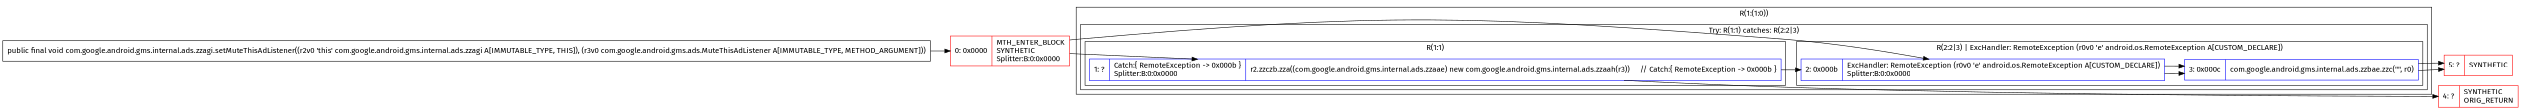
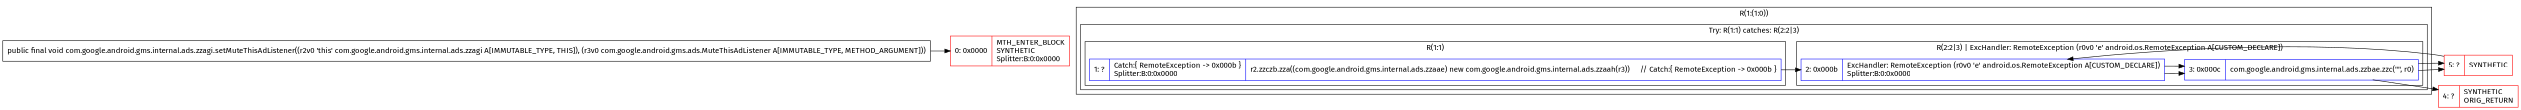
  digraph {
    fontname="Fira Sans"
    rankdir=LR
    node [color=blue fontname="Fira Sans" shape=record]
    edge [fontname="Fira Sans"]
    n1 [label="{1\:\ ?|Catch:\{ RemoteException \-\> 0x000b \}\lSplitter:B:0:0x0000\l|r2.zzczb.zza((com.google.android.gms.internal.ads.zzaae) new com.google.android.gms.internal.ads.zzaah(r3))     \/\/ Catch:\{ RemoteException \-\> 0x000b \}\l}"]
    n2 [label="{2\:\ 0x000b|ExcHandler: RemoteException (r0v0 'e' android.os.RemoteException A[CUSTOM_DECLARE])\lSplitter:B:0:0x0000\l}"]
    n3 [label="{3\:\ 0x000c|com.google.android.gms.internal.ads.zzbae.zzc(\"\", r0)\l}"]
    n4 [color=red label="{4\:\ ?|SYNTHETIC\lORIG_RETURN\l}"]
    n5 [color=red label="{5\:\ ?|SYNTHETIC\l}"]
    n6 [color=red label="{0\:\ 0x0000|MTH_ENTER_BLOCK\lSYNTHETIC\lSplitter:B:0:0x0000\l}"]
    n7 [label="{public final void com.google.android.gms.internal.ads.zzagi.setMuteThisAdListener((r2v0 'this' com.google.android.gms.internal.ads.zzagi A[IMMUTABLE_TYPE, THIS]), (r3v0 com.google.android.gms.ads.MuteThisAdListener A[IMMUTABLE_TYPE, METHOD_ARGUMENT])) }" color=""]
    subgraph cluster_1 {
      label="R(1:(1:0))"
      subgraph cluster_2 {
        label="Try: R(1:1) catches: R(2:2|3)"
        subgraph cluster_3 {
          label="R(1:1)"
          n1
        }
        subgraph cluster_4 {
          label="R(2:2|3) | ExcHandler: RemoteException (r0v0 'e' android.os.RemoteException A[CUSTOM_DECLARE])\l"
          n2
          n3
        }
      }
    }
    subgraph cluster_5 {
      label="R(2:2|3) | ExcHandler: RemoteException (r0v0 'e' android.os.RemoteException A[CUSTOM_DECLARE])\l"
    }
    n1 -> n2
-   n1 -> n4
+   n3 -> n4
    n2 -> n3
    n2 -> n3
    n3 -> n5
    n3 -> n5
-   n6 -> n1
-   n6 -> n2
+   n5 -> n2
    n7 -> n6
  }
